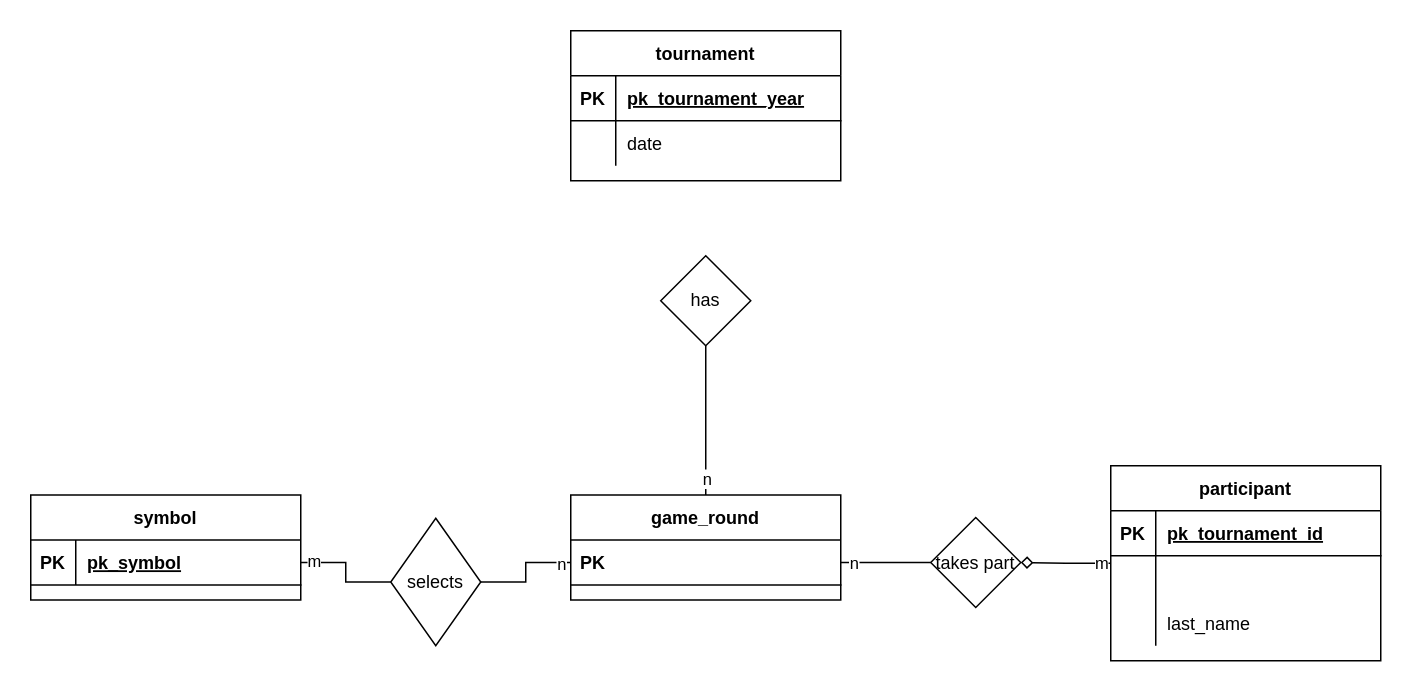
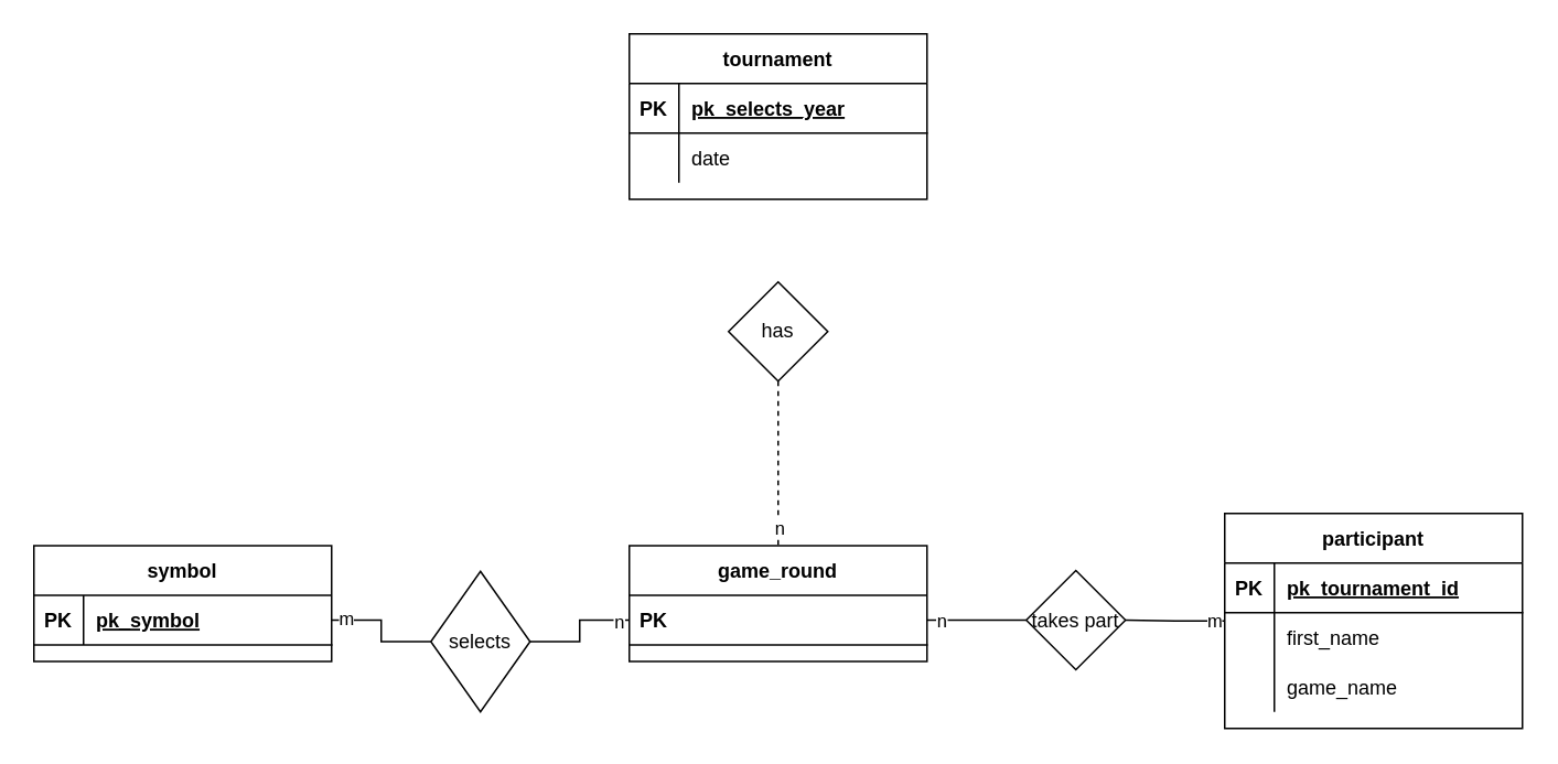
  <mxCell id="0" />
  <mxCell id="1" parent="0" />
  <mxCell id="2" style="edgeStyle=orthogonalEdgeStyle;rounded=0;orthogonalLoop=1;jettySize=auto;html=1;entryX=1;entryY=0.5;entryDx=0;entryDy=0;endArrow=none;endFill=0;exitX=0;exitY=0.5;exitDx=0;exitDy=0;" parent="1" source="5" target="38" edge="1"><mxGeometry relative="1" as="geometry" /></mxCell>
  <mxCell id="3" value="n" style="edgeLabel;html=1;align=center;verticalAlign=middle;resizable=0;points=[];" parent="2" vertex="1" connectable="0"><mxGeometry x="-0.804" y="1" relative="1" as="geometry"><mxPoint as="offset" /></mxGeometry></mxCell>
  <mxCell id="4" value="game_round" style="shape=table;startSize=30;container=1;collapsible=1;childLayout=tableLayout;fixedRows=1;rowLines=0;fontStyle=1;align=center;resizeLast=1;" parent="1" vertex="1"><mxGeometry x="380" y="329.5" width="180" height="70" as="geometry" /></mxCell>
  <mxCell id="5" value="" style="shape=partialRectangle;collapsible=0;dropTarget=0;pointerEvents=0;fillColor=none;top=0;left=0;bottom=1;right=0;points=[[0,0.5],[1,0.5]];portConstraint=eastwest;" parent="4" vertex="1"><mxGeometry y="30" width="180" height="30" as="geometry" /></mxCell>
  <mxCell id="6" value="PK" style="shape=partialRectangle;connectable=0;fillColor=none;top=0;left=0;bottom=0;right=0;fontStyle=1;overflow=hidden;" parent="5" vertex="1"><mxGeometry width="30" height="30" as="geometry" /></mxCell>
  <mxCell id="7" value="tournament" style="shape=table;startSize=30;container=1;collapsible=1;childLayout=tableLayout;fixedRows=1;rowLines=0;fontStyle=1;align=center;resizeLast=1;" parent="1" vertex="1"><mxGeometry x="380" y="20" width="180" height="100" as="geometry" /></mxCell>
  <mxCell id="8" value="" style="shape=partialRectangle;collapsible=0;dropTarget=0;pointerEvents=0;fillColor=none;top=0;left=0;bottom=1;right=0;points=[[0,0.5],[1,0.5]];portConstraint=eastwest;" parent="7" vertex="1"><mxGeometry y="30" width="180" height="30" as="geometry" /></mxCell>
  <mxCell id="9" value="PK" style="shape=partialRectangle;connectable=0;fillColor=none;top=0;left=0;bottom=0;right=0;fontStyle=1;overflow=hidden;" parent="8" vertex="1"><mxGeometry width="30" height="30" as="geometry" /></mxCell>
- <mxCell id="10" value="pk_tournament_year" style="shape=partialRectangle;connectable=0;fillColor=none;top=0;left=0;bottom=0;right=0;align=left;spacingLeft=6;fontStyle=5;overflow=hidden;" parent="8" vertex="1"><mxGeometry x="30" width="150" height="30" as="geometry" /></mxCell>
+ <mxCell id="10" value="pk_selects_year" style="shape=partialRectangle;connectable=0;fillColor=none;top=0;left=0;bottom=0;right=0;align=left;spacingLeft=6;fontStyle=5;overflow=hidden;" parent="8" vertex="1"><mxGeometry x="30" width="150" height="30" as="geometry" /></mxCell>
  <mxCell id="11" value="" style="shape=partialRectangle;collapsible=0;dropTarget=0;pointerEvents=0;fillColor=none;top=0;left=0;bottom=0;right=0;points=[[0,0.5],[1,0.5]];portConstraint=eastwest;" parent="7" vertex="1"><mxGeometry y="60" width="180" height="30" as="geometry" /></mxCell>
  <mxCell id="12" value="" style="shape=partialRectangle;connectable=0;fillColor=none;top=0;left=0;bottom=0;right=0;editable=1;overflow=hidden;" parent="11" vertex="1"><mxGeometry width="30" height="30" as="geometry" /></mxCell>
  <mxCell id="13" value="date" style="shape=partialRectangle;connectable=0;fillColor=none;top=0;left=0;bottom=0;right=0;align=left;spacingLeft=6;overflow=hidden;" parent="11" vertex="1"><mxGeometry x="30" width="150" height="30" as="geometry" /></mxCell>
- <mxCell id="14" style="edgeStyle=orthogonalEdgeStyle;rounded=0;orthogonalLoop=1;jettySize=auto;html=1;entryX=0.5;entryY=0;entryDx=0;entryDy=0;endArrow=none;endFill=0;" parent="1" source="16" target="4" edge="1"><mxGeometry relative="1" as="geometry" /></mxCell>
+ <mxCell id="14" style="edgeStyle=orthogonalEdgeStyle;rounded=0;orthogonalLoop=1;jettySize=auto;html=1;entryX=0.5;entryY=0;entryDx=0;entryDy=0;endArrow=none;endFill=0;dashed=1;" parent="1" source="16" target="4" edge="1"><mxGeometry relative="1" as="geometry" /></mxCell>
  <mxCell id="15" value="n" style="edgeLabel;html=1;align=center;verticalAlign=middle;resizable=0;points=[];" parent="14" vertex="1" connectable="0"><mxGeometry x="0.763" relative="1" as="geometry"><mxPoint as="offset" /></mxGeometry></mxCell>
  <mxCell id="16" value="has" style="shape=rhombus;perimeter=rhombusPerimeter;whiteSpace=wrap;html=1;align=center;" parent="1" vertex="1"><mxGeometry x="440" y="170" width="60" height="60" as="geometry" /></mxCell>
- <mxCell id="17" style="edgeStyle=orthogonalEdgeStyle;rounded=0;orthogonalLoop=1;jettySize=auto;html=1;entryX=1;entryY=0.5;entryDx=0;entryDy=0;endArrow=diamond;endFill=0;" parent="1" source="19" target="35" edge="1"><mxGeometry relative="1" as="geometry" /></mxCell>
+ <mxCell id="17" style="edgeStyle=orthogonalEdgeStyle;rounded=0;orthogonalLoop=1;jettySize=auto;html=1;entryX=1;entryY=0.5;entryDx=0;entryDy=0;endArrow=none;endFill=0;" parent="1" source="19" target="35" edge="1"><mxGeometry relative="1" as="geometry" /></mxCell>
  <mxCell id="18" value="m" style="edgeLabel;html=1;align=center;verticalAlign=middle;resizable=0;points=[];" parent="17" vertex="1" connectable="0"><mxGeometry x="-0.767" y="-1" relative="1" as="geometry"><mxPoint as="offset" /></mxGeometry></mxCell>
  <mxCell id="19" value="participant" style="shape=table;startSize=30;container=1;collapsible=1;childLayout=tableLayout;fixedRows=1;rowLines=0;fontStyle=1;align=center;resizeLast=1;" parent="1" vertex="1"><mxGeometry x="740" y="310" width="180" height="130" as="geometry" /></mxCell>
  <mxCell id="20" value="" style="shape=partialRectangle;collapsible=0;dropTarget=0;pointerEvents=0;fillColor=none;top=0;left=0;bottom=1;right=0;points=[[0,0.5],[1,0.5]];portConstraint=eastwest;" parent="19" vertex="1"><mxGeometry y="30" width="180" height="30" as="geometry" /></mxCell>
  <mxCell id="21" value="PK" style="shape=partialRectangle;connectable=0;fillColor=none;top=0;left=0;bottom=0;right=0;fontStyle=1;overflow=hidden;" parent="20" vertex="1"><mxGeometry width="30" height="30" as="geometry" /></mxCell>
  <mxCell id="22" value="pk_tournament_id" style="shape=partialRectangle;connectable=0;fillColor=none;top=0;left=0;bottom=0;right=0;align=left;spacingLeft=6;fontStyle=5;overflow=hidden;" parent="20" vertex="1"><mxGeometry x="30" width="150" height="30" as="geometry" /></mxCell>
  <mxCell id="23" value="" style="shape=partialRectangle;collapsible=0;dropTarget=0;pointerEvents=0;fillColor=none;top=0;left=0;bottom=0;right=0;points=[[0,0.5],[1,0.5]];portConstraint=eastwest;" parent="19" vertex="1"><mxGeometry y="60" width="180" height="30" as="geometry" /></mxCell>
  <mxCell id="24" value="" style="shape=partialRectangle;connectable=0;fillColor=none;top=0;left=0;bottom=0;right=0;editable=1;overflow=hidden;" parent="23" vertex="1"><mxGeometry width="30" height="30" as="geometry" /></mxCell>
+ <mxCell id="25" value="first_name" style="shape=partialRectangle;connectable=0;fillColor=none;top=0;left=0;bottom=0;right=0;align=left;spacingLeft=6;overflow=hidden;" parent="23" vertex="1"><mxGeometry x="30" width="150" height="30" as="geometry" /></mxCell>
  <mxCell id="26" value="" style="shape=partialRectangle;collapsible=0;dropTarget=0;pointerEvents=0;fillColor=none;top=0;left=0;bottom=0;right=0;points=[[0,0.5],[1,0.5]];portConstraint=eastwest;" parent="19" vertex="1"><mxGeometry y="90" width="180" height="30" as="geometry" /></mxCell>
  <mxCell id="27" value="" style="shape=partialRectangle;connectable=0;fillColor=none;top=0;left=0;bottom=0;right=0;editable=1;overflow=hidden;" parent="26" vertex="1"><mxGeometry width="30" height="30" as="geometry" /></mxCell>
- <mxCell id="28" value="last_name" style="shape=partialRectangle;connectable=0;fillColor=none;top=0;left=0;bottom=0;right=0;align=left;spacingLeft=6;overflow=hidden;" parent="26" vertex="1"><mxGeometry x="30" width="150" height="30" as="geometry" /></mxCell>
+ <mxCell id="28" value="game_name" style="shape=partialRectangle;connectable=0;fillColor=none;top=0;left=0;bottom=0;right=0;align=left;spacingLeft=6;overflow=hidden;" parent="26" vertex="1"><mxGeometry x="30" width="150" height="30" as="geometry" /></mxCell>
  <mxCell id="29" value="symbol" style="shape=table;startSize=30;container=1;collapsible=1;childLayout=tableLayout;fixedRows=1;rowLines=0;fontStyle=1;align=center;resizeLast=1;" parent="1" vertex="1"><mxGeometry x="20" y="329.5" width="180" height="70" as="geometry" /></mxCell>
  <mxCell id="30" value="" style="shape=partialRectangle;collapsible=0;dropTarget=0;pointerEvents=0;fillColor=none;top=0;left=0;bottom=1;right=0;points=[[0,0.5],[1,0.5]];portConstraint=eastwest;" parent="29" vertex="1"><mxGeometry y="30" width="180" height="30" as="geometry" /></mxCell>
  <mxCell id="31" value="PK" style="shape=partialRectangle;connectable=0;fillColor=none;top=0;left=0;bottom=0;right=0;fontStyle=1;overflow=hidden;" parent="30" vertex="1"><mxGeometry width="30" height="30" as="geometry" /></mxCell>
  <mxCell id="32" value="pk_symbol" style="shape=partialRectangle;connectable=0;fillColor=none;top=0;left=0;bottom=0;right=0;align=left;spacingLeft=6;fontStyle=5;overflow=hidden;" parent="30" vertex="1"><mxGeometry x="30" width="150" height="30" as="geometry" /></mxCell>
  <mxCell id="33" style="edgeStyle=orthogonalEdgeStyle;rounded=0;orthogonalLoop=1;jettySize=auto;html=1;entryX=1;entryY=0.5;entryDx=0;entryDy=0;endArrow=none;endFill=0;" parent="1" source="35" target="5" edge="1"><mxGeometry relative="1" as="geometry"><mxPoint x="560" y="369.5" as="targetPoint" /></mxGeometry></mxCell>
  <mxCell id="34" value="n" style="edgeLabel;html=1;align=center;verticalAlign=middle;resizable=0;points=[];" parent="33" vertex="1" connectable="0"><mxGeometry x="0.736" relative="1" as="geometry"><mxPoint as="offset" /></mxGeometry></mxCell>
  <mxCell id="35" value="takes part" style="shape=rhombus;perimeter=rhombusPerimeter;whiteSpace=wrap;html=1;align=center;" parent="1" vertex="1"><mxGeometry x="620" y="344.5" width="60" height="60" as="geometry" /></mxCell>
  <mxCell id="36" style="edgeStyle=orthogonalEdgeStyle;rounded=0;orthogonalLoop=1;jettySize=auto;html=1;entryX=1;entryY=0.5;entryDx=0;entryDy=0;endArrow=none;endFill=0;" parent="1" source="38" target="30" edge="1"><mxGeometry relative="1" as="geometry" /></mxCell>
  <mxCell id="37" value="m" style="edgeLabel;html=1;align=center;verticalAlign=middle;resizable=0;points=[];" parent="36" vertex="1" connectable="0"><mxGeometry x="0.782" y="-1" relative="1" as="geometry"><mxPoint as="offset" /></mxGeometry></mxCell>
  <mxCell id="38" value="selects" style="shape=rhombus;perimeter=rhombusPerimeter;whiteSpace=wrap;html=1;align=center;" parent="1" vertex="1"><mxGeometry x="260" y="345" width="60" height="85" as="geometry" /></mxCell>
